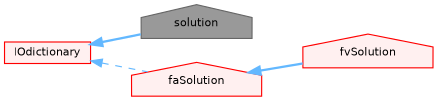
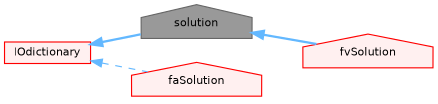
  digraph {
    rankdir=LR
    node [color=red fillcolor="#FFF0F0" fontname=Helvetica fontsize=10 shape=house style=filled]
    edge [color=steelblue1 dir=back fontname=Helvetica fontsize=10 labelfontname=Helvetica labelfontsize=10 style=bold]
    n1 [color=gray40 fillcolor=grey60 fontcolor=black height=0.2 label=solution width=0.4]
    n2 [height=0.2 label=fvSolution width=0.4]
    n3 [height=0.2 label=faSolution width=0.4]
    n4 [height=0.2 label=IOdictionary shape=box width=0.4]
-   n3 -> n2
+   n1 -> n2
    n4 -> n1
    n4 -> n3 [style=dashed]
  }
